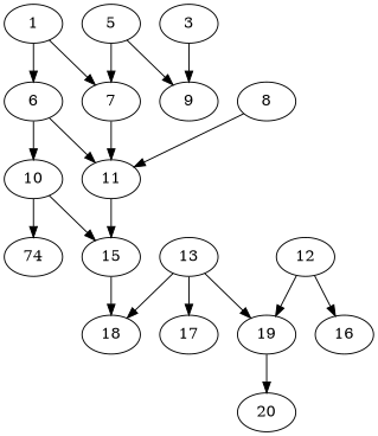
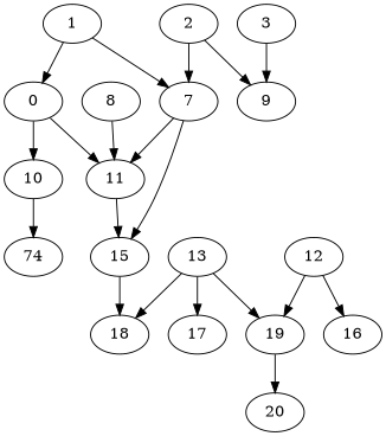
  digraph {
    node [alpha=0.06]
    1 [expect_size=10536960]
-   6 [alpha=0.02 expect_size=5822464]
+   6 [alpha=0.02 expect_size=5822464 label=0]
    7 [alpha=0.08 expect_size=45741056]
    10 [alpha=0.00 expect_size=6646784]
    11 [alpha=0.07 expect_size=30596096]
    n6 [alpha=0.08 expect_size=33740800 label=74]
    15 [alpha=0.17 expect_size=51836928]
-   2 [alpha=0.10 expect_size=23930880 label=5]
+   2 [alpha=0.10 expect_size=23930880]
    9 [expect_size=48665600]
    3 [expect_size=49275904]
    8 [alpha=0.15 expect_size=13952000]
    12 [alpha=0.11 expect_size=44012544]
    16 [alpha=0.19 expect_size=20311040]
    19 [expect_size=30362624]
    18 [alpha=0.00 expect_size=42102784]
    13 [alpha=0.10 expect_size=19331072]
    17 [alpha=0.13 expect_size=23849984]
    20 [alpha=0.03 expect_size=44088320]
    1 -> 6
    1 -> 7
    6 -> 10
    6 -> 11
    7 -> 11
    10 -> n6
-   10 -> 15
+   7 -> 15
    11 -> 15
    15 -> 18
    2 -> 7
    2 -> 9
    3 -> 9
    8 -> 11
    12 -> 16
    12 -> 19
    19 -> 20
    13 -> 19
    13 -> 18
    13 -> 17
  }
